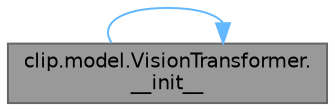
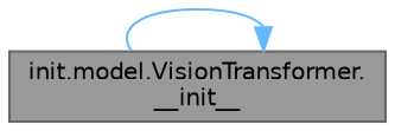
  digraph {
    rankdir=LR
-   n1 [color=gray40 fillcolor=grey60 fontcolor=black fontname=Helvetica fontsize=10 height=0.2 label="clip.model.VisionTransformer.\l__init__" shape=box style=filled width=0.4]
+   n1 [color=gray40 fillcolor=grey60 fontcolor=black fontname=Helvetica fontsize=10 height=0.2 label="init.model.VisionTransformer.\l__init__" shape=box style=filled width=0.4]
    n1 -> n1 [color=steelblue1 fontname=Helvetica fontsize=10 labelfontname=Helvetica labelfontsize=10 style=solid]
  }
